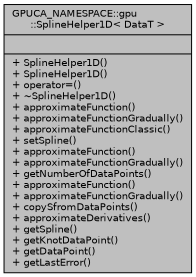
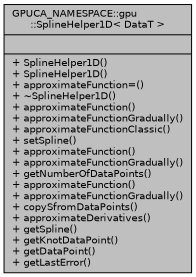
  digraph {
-   n1 [color=black fillcolor=grey75 fontcolor=black fontname=Helvetica fontsize=10 height=0.2 label="{GPUCA_NAMESPACE::gpu\l::SplineHelper1D\< DataT \>\n||+ SplineHelper1D()\l+ SplineHelper1D()\l+ operator=()\l+ ~SplineHelper1D()\l+ approximateFunction()\l+ approximateFunctionGradually()\l+ approximateFunctionClassic()\l+ setSpline()\l+ approximateFunction()\l+ approximateFunctionGradually()\l+ getNumberOfDataPoints()\l+ approximateFunction()\l+ approximateFunctionGradually()\l+ copySfromDataPoints()\l+ approximateDerivatives()\l+ getSpline()\l+ getKnotDataPoint()\l+ getDataPoint()\l+ getLastError()\l}" shape=record style=filled width=0.4]
+   n1 [color=black fillcolor=grey75 fontcolor=black fontname=Helvetica fontsize=10 height=0.2 label="{GPUCA_NAMESPACE::gpu\l::SplineHelper1D\< DataT \>\n||+ SplineHelper1D()\l+ SplineHelper1D()\l+ approximateFunction=()\l+ ~SplineHelper1D()\l+ approximateFunction()\l+ approximateFunctionGradually()\l+ approximateFunctionClassic()\l+ setSpline()\l+ approximateFunction()\l+ approximateFunctionGradually()\l+ getNumberOfDataPoints()\l+ approximateFunction()\l+ approximateFunctionGradually()\l+ copySfromDataPoints()\l+ approximateDerivatives()\l+ getSpline()\l+ getKnotDataPoint()\l+ getDataPoint()\l+ getLastError()\l}" shape=record style=filled width=0.4]
  }
